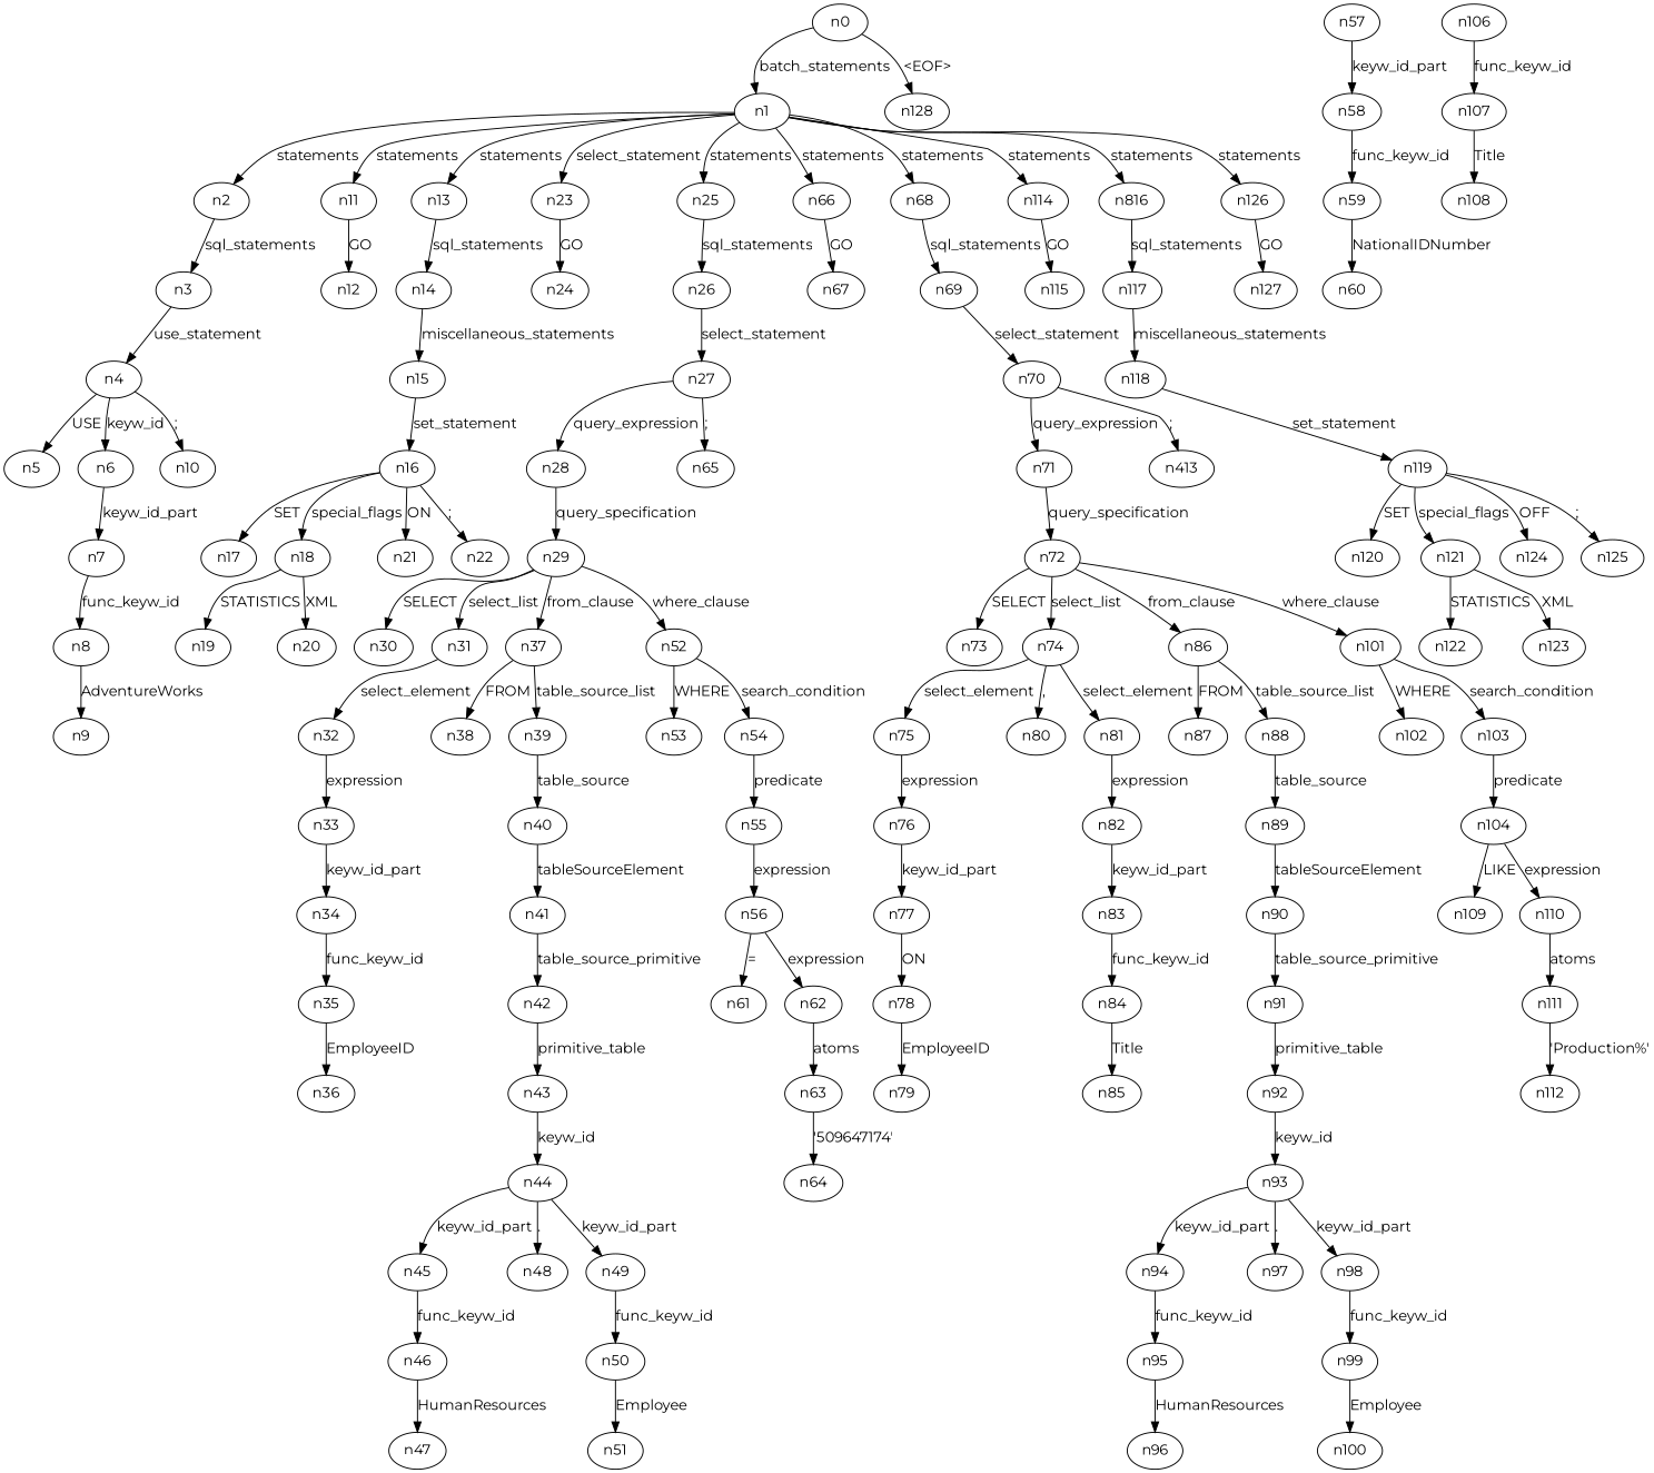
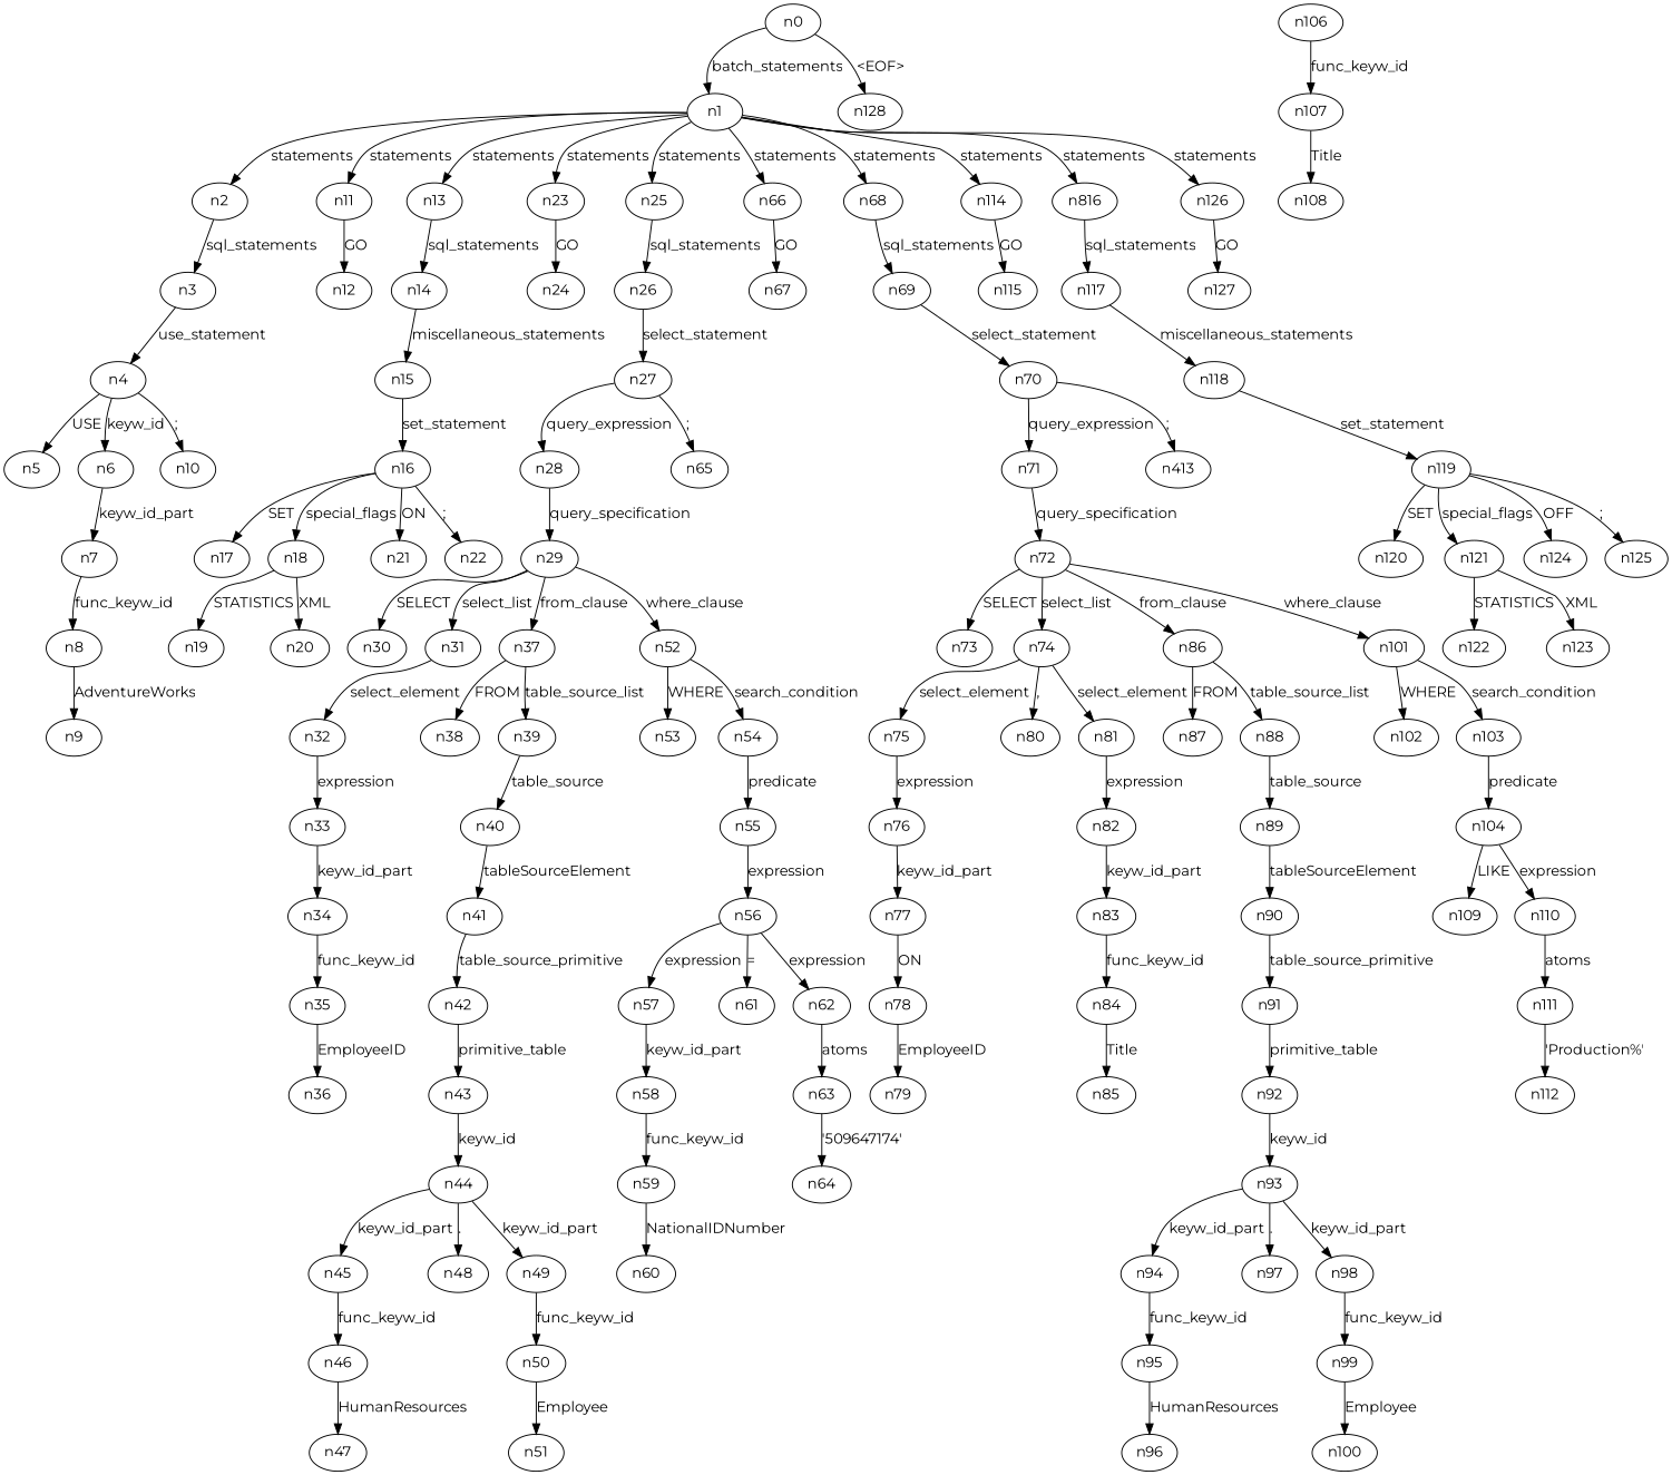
  digraph {
    fontname=Montserrat
    node [fontname=Montserrat]
    edge [fontname=Montserrat]
    n0
    n1
    n128
    n2
    n11
    n13
    n23
    n25
    n66
    n68
    n114
    n116 [label=n816]
    n126
    n3
    n12
    n14
    n24
    n26
    n67
    n69
    n115
    n117
    n127
    n4
    n5
    n6
    n10
    n7
    n8
    n9
    n15
    n16
    n17
    n18
    n21
    n22
    n19
    n20
    n27
    n28
    n65
    n29
    n30
    n31
    n37
    n52
    n32
    n38
    n39
    n53
    n54
    n33
    n34
    n35
    n36
    n40
    n41
    n42
    n43
    n44
    n45
    n48
    n49
    n46
    n50
    n47
    n51
    n55
    n56
    n57
    n61
    n62
    n58
    n63
    n59
    n60
    n64
    n70
    n71
    n113 [label=n413]
    n72
    n73
    n74
    n86
    n101
    n75
    n80
    n81
    n87
    n88
    n102
    n103
    n76
    n82
    n77
    n78
    n79
    n83
    n84
    n85
    n89
    n90
    n91
    n92
    n93
    n94
    n97
    n98
    n95
    n99
    n96
    n100
    n104
    n109
    n110
    n111
    n106
    n107
    n108
    n112
    n118
    n119
    n120
    n121
    n124
    n125
    n122
    n123
    n0 -> n1 [label=batch_statements]
    n0 -> n128 [label="<EOF>"]
    n1 -> n2 [label=statements]
    n1 -> n11 [label=statements]
    n1 -> n13 [label=statements]
-   n1 -> n23 [label=select_statement]
+   n1 -> n23 [label=statements]
    n1 -> n25 [label=statements]
    n1 -> n66 [label=statements]
    n1 -> n68 [label=statements]
    n1 -> n114 [label=statements]
    n1 -> n116 [label=statements]
    n1 -> n126 [label=statements]
    n2 -> n3 [label=sql_statements]
    n11 -> n12 [label=GO]
    n13 -> n14 [label=sql_statements]
    n23 -> n24 [label=GO]
    n25 -> n26 [label=sql_statements]
    n66 -> n67 [label=GO]
    n68 -> n69 [label=sql_statements]
    n114 -> n115 [label=GO]
    n116 -> n117 [label=sql_statements]
    n126 -> n127 [label=GO]
    n3 -> n4 [label=use_statement]
    n14 -> n15 [label=miscellaneous_statements]
    n26 -> n27 [label=select_statement]
    n69 -> n70 [label=select_statement]
    n117 -> n118 [label=miscellaneous_statements]
    n4 -> n5 [label=USE]
    n4 -> n6 [label=keyw_id]
    n4 -> n10 [label=";"]
    n6 -> n7 [label=keyw_id_part]
    n7 -> n8 [label=func_keyw_id]
    n8 -> n9 [label=AdventureWorks]
    n15 -> n16 [label=set_statement]
    n16 -> n17 [label=SET]
    n16 -> n18 [label=special_flags]
    n16 -> n21 [label=ON]
    n16 -> n22 [label=";"]
    n18 -> n19 [label=STATISTICS]
    n18 -> n20 [label=XML]
    n27 -> n28 [label=query_expression]
    n27 -> n65 [label=";"]
    n28 -> n29 [label=query_specification]
    n29 -> n30 [label=SELECT]
    n29 -> n31 [label=select_list]
    n29 -> n37 [label=from_clause]
    n29 -> n52 [label=where_clause]
    n31 -> n32 [label=select_element]
    n37 -> n38 [label=FROM]
    n37 -> n39 [label=table_source_list]
    n52 -> n53 [label=WHERE]
    n52 -> n54 [label=search_condition]
    n32 -> n33 [label=expression]
    n39 -> n40 [label=table_source]
    n54 -> n55 [label=predicate]
    n33 -> n34 [label=keyw_id_part]
    n34 -> n35 [label=func_keyw_id]
    n35 -> n36 [label=EmployeeID]
    n40 -> n41 [label=tableSourceElement]
    n41 -> n42 [label=table_source_primitive]
    n42 -> n43 [label=primitive_table]
    n43 -> n44 [label=keyw_id]
    n44 -> n45 [label=keyw_id_part]
    n44 -> n48 [label="."]
    n44 -> n49 [label=keyw_id_part]
    n45 -> n46 [label=func_keyw_id]
    n49 -> n50 [label=func_keyw_id]
    n46 -> n47 [label=HumanResources]
    n50 -> n51 [label=Employee]
    n55 -> n56 [label=expression]
+   n56 -> n57 [label=expression]
    n56 -> n61 [label="="]
    n56 -> n62 [label=expression]
    n57 -> n58 [label=keyw_id_part]
    n62 -> n63 [label=atoms]
    n58 -> n59 [label=func_keyw_id]
    n63 -> n64 [label="'509647174'"]
    n59 -> n60 [label=NationalIDNumber]
    n70 -> n71 [label=query_expression]
    n70 -> n113 [label=";"]
    n71 -> n72 [label=query_specification]
    n72 -> n73 [label=SELECT]
    n72 -> n74 [label=select_list]
    n72 -> n86 [label=from_clause]
    n72 -> n101 [label=where_clause]
    n74 -> n75 [label=select_element]
    n74 -> n80 [label=","]
    n74 -> n81 [label=select_element]
    n86 -> n87 [label=FROM]
    n86 -> n88 [label=table_source_list]
    n101 -> n102 [label=WHERE]
    n101 -> n103 [label=search_condition]
    n75 -> n76 [label=expression]
    n81 -> n82 [label=expression]
    n88 -> n89 [label=table_source]
    n103 -> n104 [label=predicate]
    n76 -> n77 [label=keyw_id_part]
    n82 -> n83 [label=keyw_id_part]
    n77 -> n78 [label=ON]
    n78 -> n79 [label=EmployeeID]
    n83 -> n84 [label=func_keyw_id]
    n84 -> n85 [label=Title]
    n89 -> n90 [label=tableSourceElement]
    n90 -> n91 [label=table_source_primitive]
    n91 -> n92 [label=primitive_table]
    n92 -> n93 [label=keyw_id]
    n93 -> n94 [label=keyw_id_part]
    n93 -> n97 [label="."]
    n93 -> n98 [label=keyw_id_part]
    n94 -> n95 [label=func_keyw_id]
    n98 -> n99 [label=func_keyw_id]
    n95 -> n96 [label=HumanResources]
    n99 -> n100 [label=Employee]
    n104 -> n109 [label=LIKE]
    n104 -> n110 [label=expression]
    n110 -> n111 [label=atoms]
    n111 -> n112 [label="'Production%'"]
    n106 -> n107 [label=func_keyw_id]
    n107 -> n108 [label=Title]
    n118 -> n119 [label=set_statement]
    n119 -> n120 [label=SET]
    n119 -> n121 [label=special_flags]
    n119 -> n124 [label=OFF]
    n119 -> n125 [label=";"]
    n121 -> n122 [label=STATISTICS]
    n121 -> n123 [label=XML]
  }
